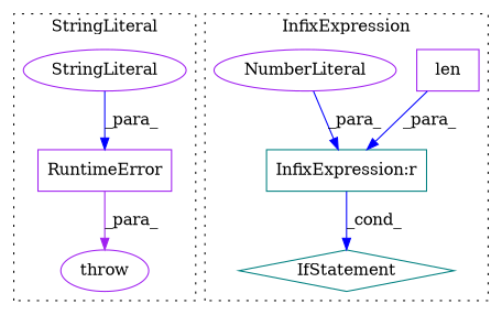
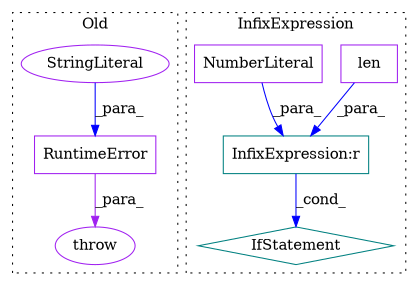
  digraph {
    node [a=32 color=purple shape=box]
    edge [color=blue]
    n1 [l="13,1" label=RuntimeError s="1722,1772"]
    n2 [a=53 l=6 label=throw s=1716 shape=ellipse]
    n3 [a=45 l=37 label=StringLiteral s=1735 shape=ellipse]
    n4 [l="4,1" label=len s="1217,1226"]
    n5 [a=27 color=teal l=4 label="InfixExpression:r" s=1232]
-   n6 [a=34 l=1 label=NumberLiteral s=1236 shape=ellipse]
+   n6 [a=34 l=1 label=NumberLiteral s=1236]
    n7 [a=25 color=teal l="4,2" label=IfStatement s="1212,1237" shape=diamond]
    subgraph cluster_1 {
-     label=StringLiteral
+     label=Old
      style=dotted
      n1
      n2
      n3
    }
    subgraph cluster_2 {
      label=InfixExpression
      style=dotted
      n4
      n5
      n6
      n7
    }
    n1 -> n2 [color=purple label=_para_]
    n3 -> n1 [label=_para_]
    n4 -> n5 [label=_para_]
    n5 -> n7 [label=_cond_]
    n6 -> n5 [label=_para_]
  }
